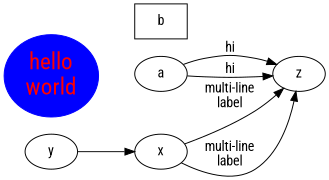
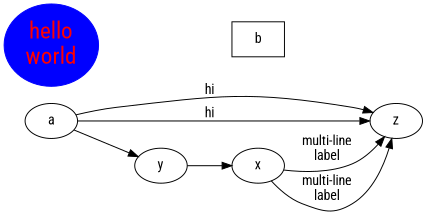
  digraph {
    fontname="Roboto Condensed"
    rankdir=LR
    node [fontname="Roboto Condensed"]
    edge [fontname="Roboto Condensed"]
    x
    b [shape=box]
    z
    a
    y
    n6 [color=blue fontcolor=red fontsize=24 label="hello\nworld" style=filled]
    subgraph sub_1 {
      rank=same
      x
      b
    }
    x -> z [label="multi-line\nlabel"]
    x -> z [label="multi-line\nlabel" style=filled]
    a -> z [label=hi weight=100]
    a -> z [label=hi style=filled weight=157]
+   a -> y
    y -> x
  }
